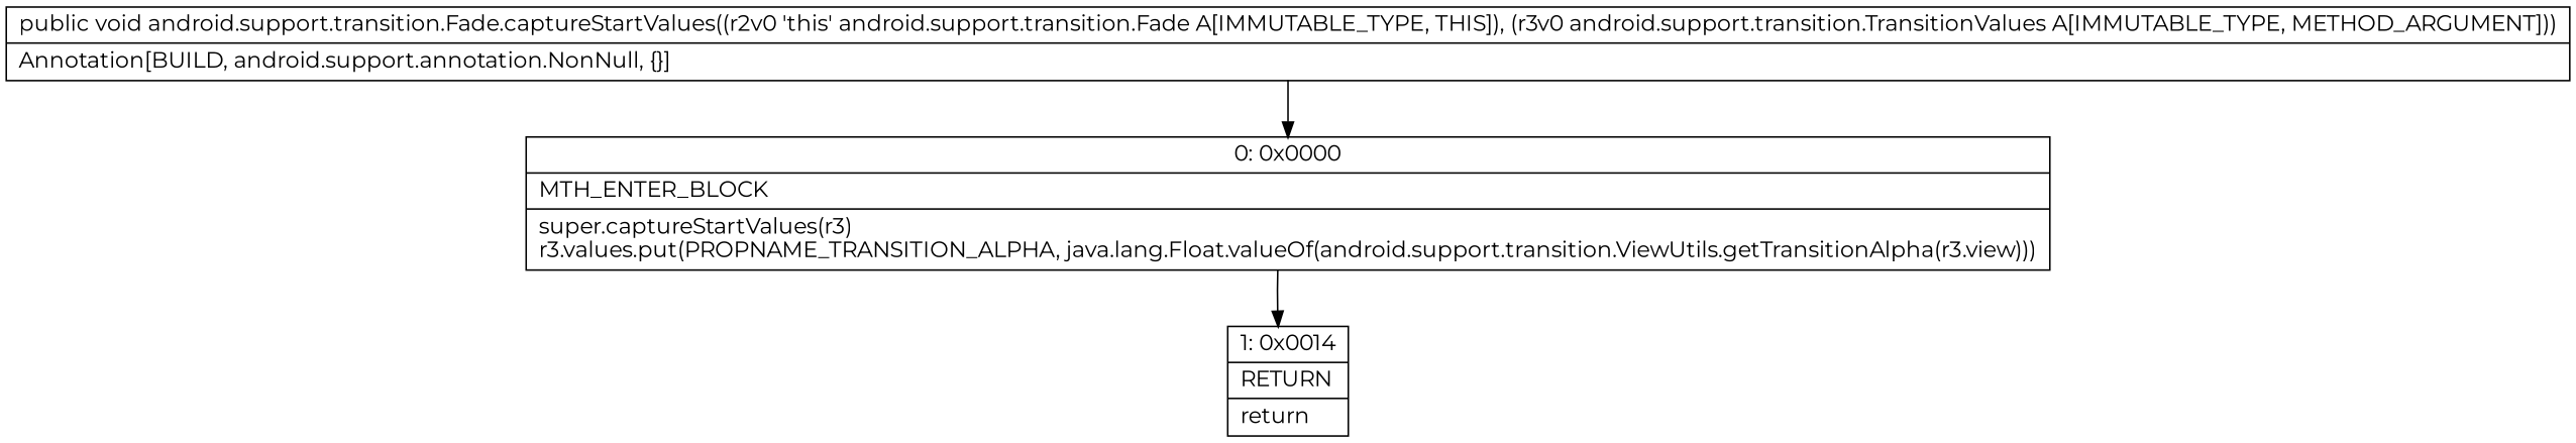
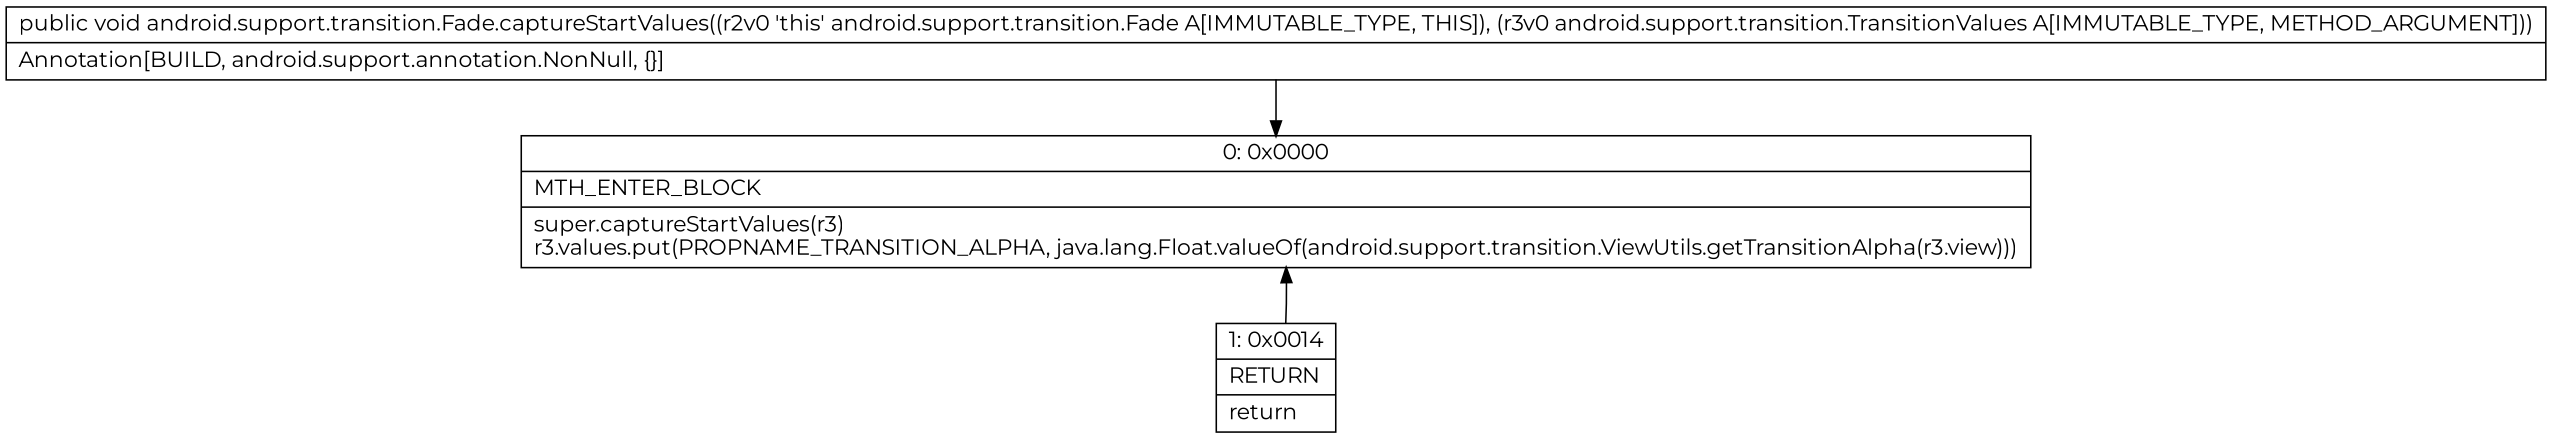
  digraph {
    fontname=Montserrat
    node [shape=record fontname=Montserrat]
    edge [fontname=Montserrat]
    n1 [label="{0\:\ 0x0000|MTH_ENTER_BLOCK\l|super.captureStartValues(r3)\lr3.values.put(PROPNAME_TRANSITION_ALPHA, java.lang.Float.valueOf(android.support.transition.ViewUtils.getTransitionAlpha(r3.view)))\l}"]
    n2 [label="{1\:\ 0x0014|RETURN\l|return\l}"]
    n3 [label="{public void android.support.transition.Fade.captureStartValues((r2v0 'this' android.support.transition.Fade A[IMMUTABLE_TYPE, THIS]), (r3v0 android.support.transition.TransitionValues A[IMMUTABLE_TYPE, METHOD_ARGUMENT]))  | Annotation[BUILD, android.support.annotation.NonNull, \{\}]\l}"]
-   n1 -> n2
+   n2 -> n1
    n3 -> n1
  }
